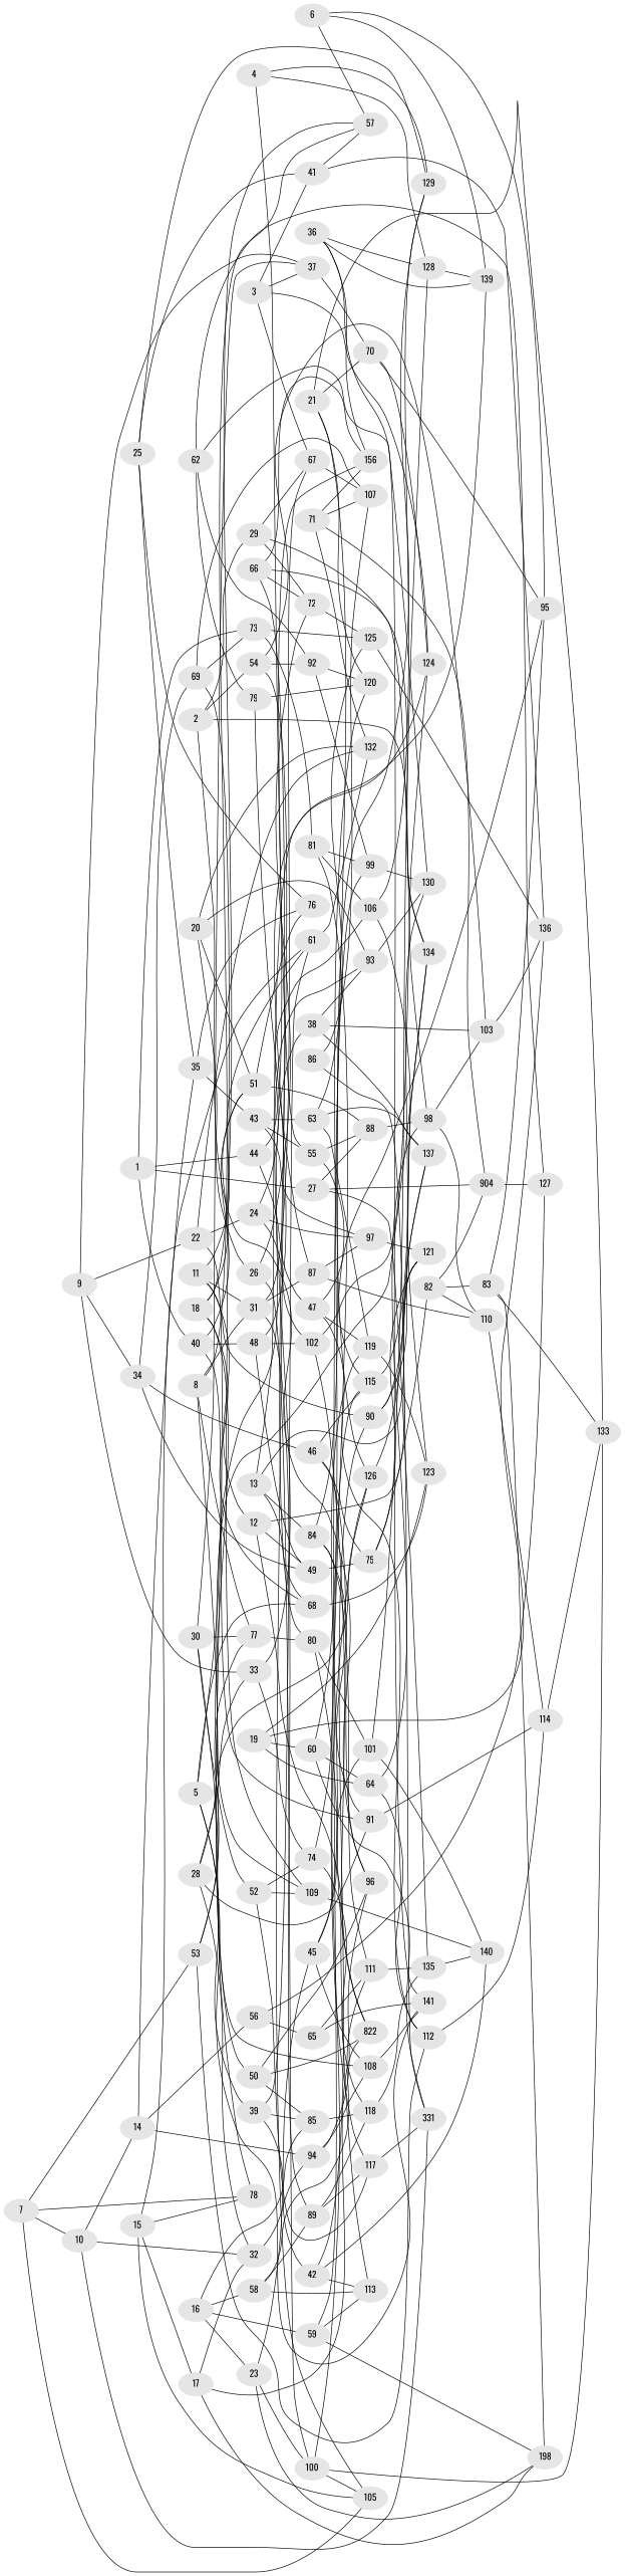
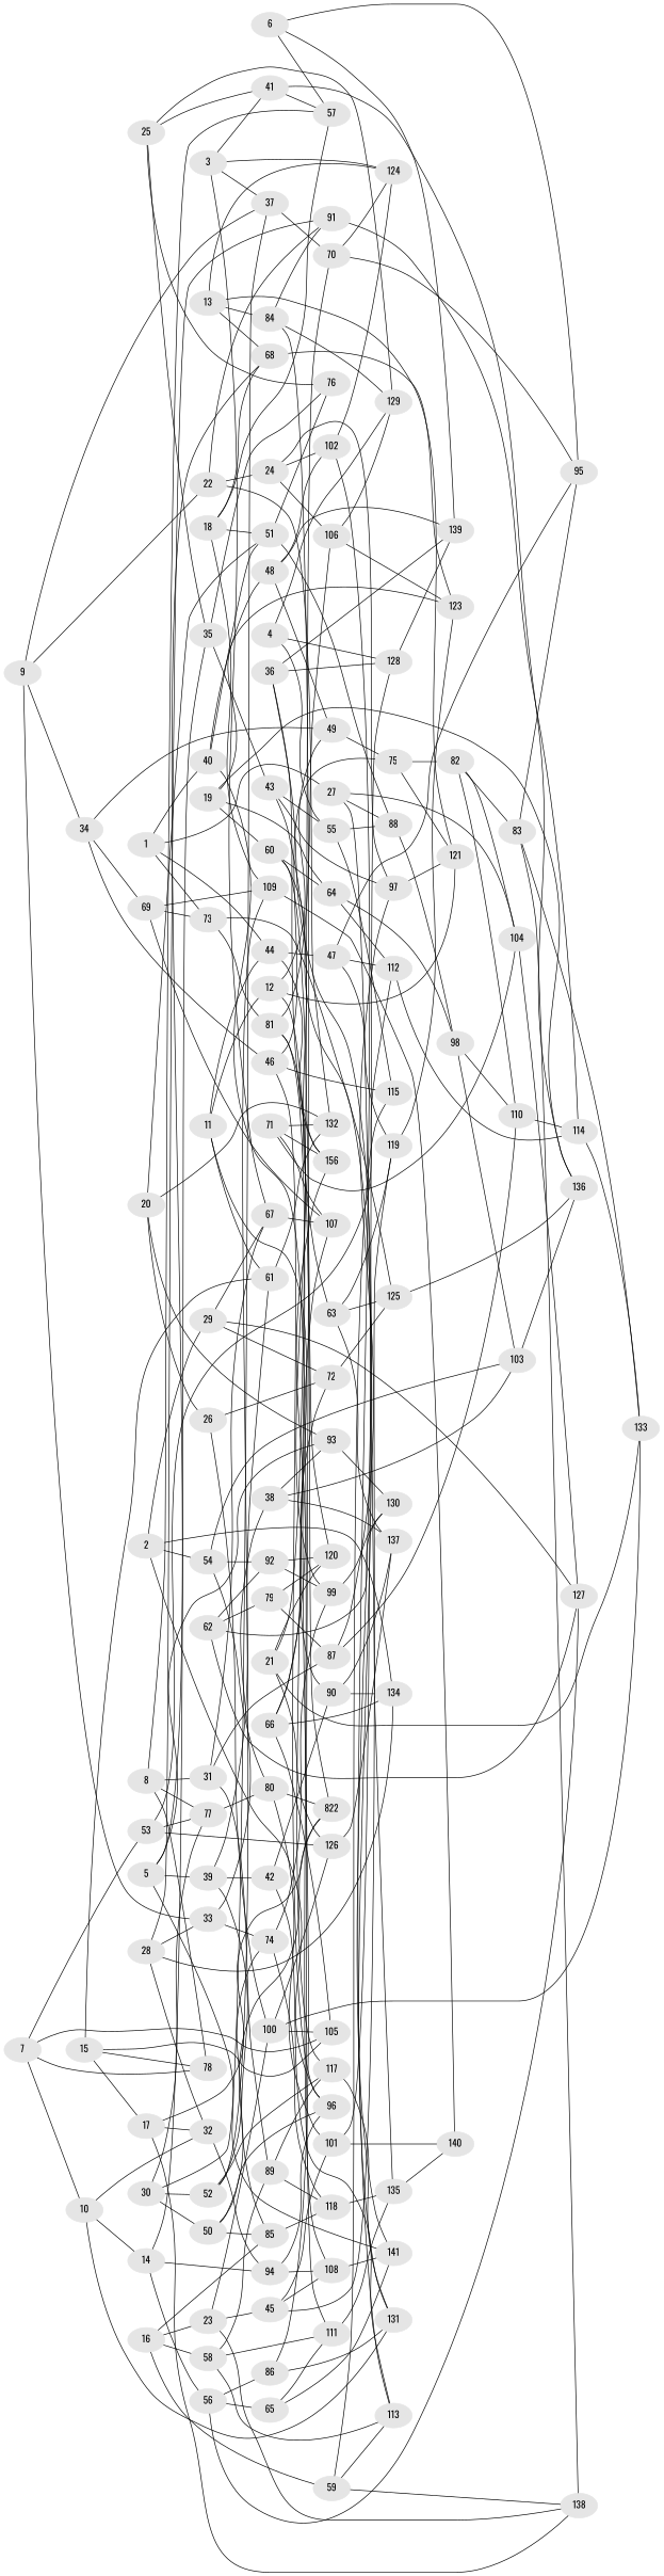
  graph {
    fontname=Oswald
    rankdir=LR
    node [color=gray90 fontname=Oswald style=filled]
    edge [fontname=Oswald]
    1
    27
    40
    44
    73
    88
-   104 [label=904]
+   104
    135
    51
    48
    108
    n12 [label=156]
    47
    125
    81
    2
    29
    54
    96
    134
    67
    72
    127
    103
    80
    92
    3
    37
    41
    124
    70
    57
    136
    107
    4
    55
    128
    129
    115
    79
    120
    87
    139
    5
    39
    68
    93
    141
    61
    85
    42
    123
    130
    6
    95
    7
    78
    10
    53
    105
    14
    32
-   131 [label=331]
+   131
    77
    126
    112
    8
    31
    89
    9
    22
    33
    34
    132
    24
    91
    38
    74
    49
    46
    69
    35
    56
    94
    11
    12
    90
    121
    n89 [label=822]
    137
    75
    13
    84
    111
    76
    43
    65
    86
    15
    17
-   138 [label=198]
+   138
    16
    23
    58
    59
    45
    100
    113
    118
    18
    109
    140
    19
    60
    64
    98
    20
    26
    21
    133
    97
    102
    106
    114
    101
    119
    25
    28
    30
    50
    52
    117
    110
    99
    63
    36
    82
    62
    66
    71
    83
    1 -- 27
    1 -- 40
    1 -- 44
    1 -- 73
    27 -- 88
    27 -- 104
    27 -- 135
    40 -- 51
    40 -- 48
    40 -- 108
    44 -- n12
    44 -- 47
    73 -- 125
    73 -- 81
    88 -- 98
    104 -- 127
    135 -- 140
    51 -- 88
    51 -- 76
    48 -- 139
    48 -- 49
    48 -- 102
    108 -- 141
    47 -- 95
    47 -- 112
    47 -- 119
    125 -- 136
    81 -- 106
    81 -- 117
    81 -- 99
    2 -- 29
    2 -- 54
    2 -- 96
    2 -- 134
    29 -- 67
    29 -- 72
-   29 -- 98
+   29 -- 127
    54 -- 103
    54 -- 80
    54 -- 92
    67 -- 107
    72 -- 125
    103 -- 136
    80 -- n89
    80 -- 101
    92 -- 120
    92 -- 99
    3 -- 67
    3 -- 37
    3 -- 41
    3 -- 124
    37 -- 70
    41 -- 57
    41 -- 136
    70 -- 124
    70 -- 95
    4 -- 55
    4 -- 128
    4 -- 129
    55 -- 88
    55 -- 115
    128 -- 139
-   115 -- 130
    79 -- 120
    79 -- 87
    87 -- 97
    87 -- 110
    5 -- 39
    5 -- 68
    5 -- 93
    5 -- 141
    39 -- 61
    39 -- 85
    39 -- 42
    68 -- 123
    93 -- 130
    61 -- 132
    85 -- 118
    42 -- 90
    42 -- 113
-   42 -- 140
    6 -- 57
    6 -- 139
    6 -- 95
    7 -- 78
    7 -- 10
    7 -- 53
    7 -- 105
    10 -- 14
    10 -- 32
    10 -- 131
    53 -- 77
    53 -- 126
    53 -- 112
    14 -- 35
    14 -- 56
    14 -- 94
    32 -- 94
    77 -- 80
    126 -- 137
    112 -- 114
    8 -- 57
    8 -- 78
    8 -- 77
    8 -- 31
    31 -- 67
    31 -- 87
    31 -- 89
    89 -- 118
    89 -- 117
    9 -- 37
    9 -- 22
    9 -- 33
    9 -- 34
    22 -- 132
    22 -- 24
    22 -- 91
    33 -- 38
    33 -- 74
    34 -- 49
    34 -- 46
    34 -- 69
    24 -- 97
    24 -- 102
    24 -- 106
    91 -- 114
    38 -- 103
    38 -- 93
    38 -- 137
    74 -- 118
    74 -- 99
    49 -- 75
    46 -- 96
    46 -- 115
    46 -- 75
    69 -- 73
    69 -- 107
    69 -- 109
    35 -- 76
    35 -- 43
    56 -- 127
    56 -- 65
+   56 -- 86
    94 -- 108
    94 -- 96
-   11 -- 31
+   11 -- 44
    11 -- 61
    11 -- 12
    11 -- 90
    12 -- 49
    12 -- 121
    12 -- n89
    90 -- 134
    90 -- 137
    75 -- 121
    75 -- 82
    13 -- 124
    13 -- 68
    13 -- 121
    13 -- 84
    84 -- 129
    84 -- 91
    84 -- 111
    111 -- 135
    43 -- 55
    43 -- 97
    43 -- 63
    65 -- 141
    65 -- 111
    86 -- 107
    86 -- 131
    15 -- 61
    15 -- 78
    15 -- 105
    15 -- 17
    17 -- 32
    17 -- n89
    17 -- 138
    16 -- 85
    16 -- 23
    16 -- 58
    16 -- 59
    23 -- 138
    23 -- 45
    23 -- 100
    58 -- 89
    58 -- 111
    58 -- 113
    59 -- 115
    59 -- 138
    59 -- 113
    45 -- 108
    45 -- 101
    45 -- 119
    100 -- 105
    100 -- 126
    100 -- 133
    118 -- 135
    18 -- 51
    18 -- 57
    18 -- 68
    18 -- 109
    109 -- 140
    19 -- 136
    19 -- 123
    19 -- 60
    19 -- 64
    60 -- 120
    60 -- 131
    60 -- 64
    64 -- 112
    64 -- 98
    98 -- 103
    98 -- 110
    20 -- 51
    20 -- 93
    20 -- 132
    20 -- 26
    26 -- 72
    26 -- 100
    21 -- 70
    21 -- 120
    21 -- 126
    21 -- 133
    97 -- 121
    102 -- 124
    102 -- 113
    106 -- 129
    106 -- 123
    114 -- 133
    101 -- 128
    101 -- 140
    119 -- 123
    25 -- 41
    25 -- 129
    25 -- 35
    25 -- 76
    28 -- 134
    28 -- 32
    28 -- 33
    28 -- 91
    30 -- 37
    30 -- 77
    30 -- 50
    30 -- 52
    50 -- 96
    50 -- 85
    50 -- n89
    52 -- 74
    52 -- 109
    52 -- 117
    117 -- 131
    110 -- 114
    99 -- 130
    63 -- 125
    63 -- 137
    63 -- 119
    36 -- n12
    36 -- 128
    36 -- 139
    36 -- 141
    82 -- 104
    82 -- 110
    82 -- 83
    62 -- 127
    62 -- 92
    62 -- 79
    62 -- 130
    66 -- n12
    66 -- 134
    66 -- 72
    66 -- 105
    71 -- 104
    71 -- n12
    71 -- 107
    71 -- 132
    83 -- 95
    83 -- 138
    83 -- 133
  }
